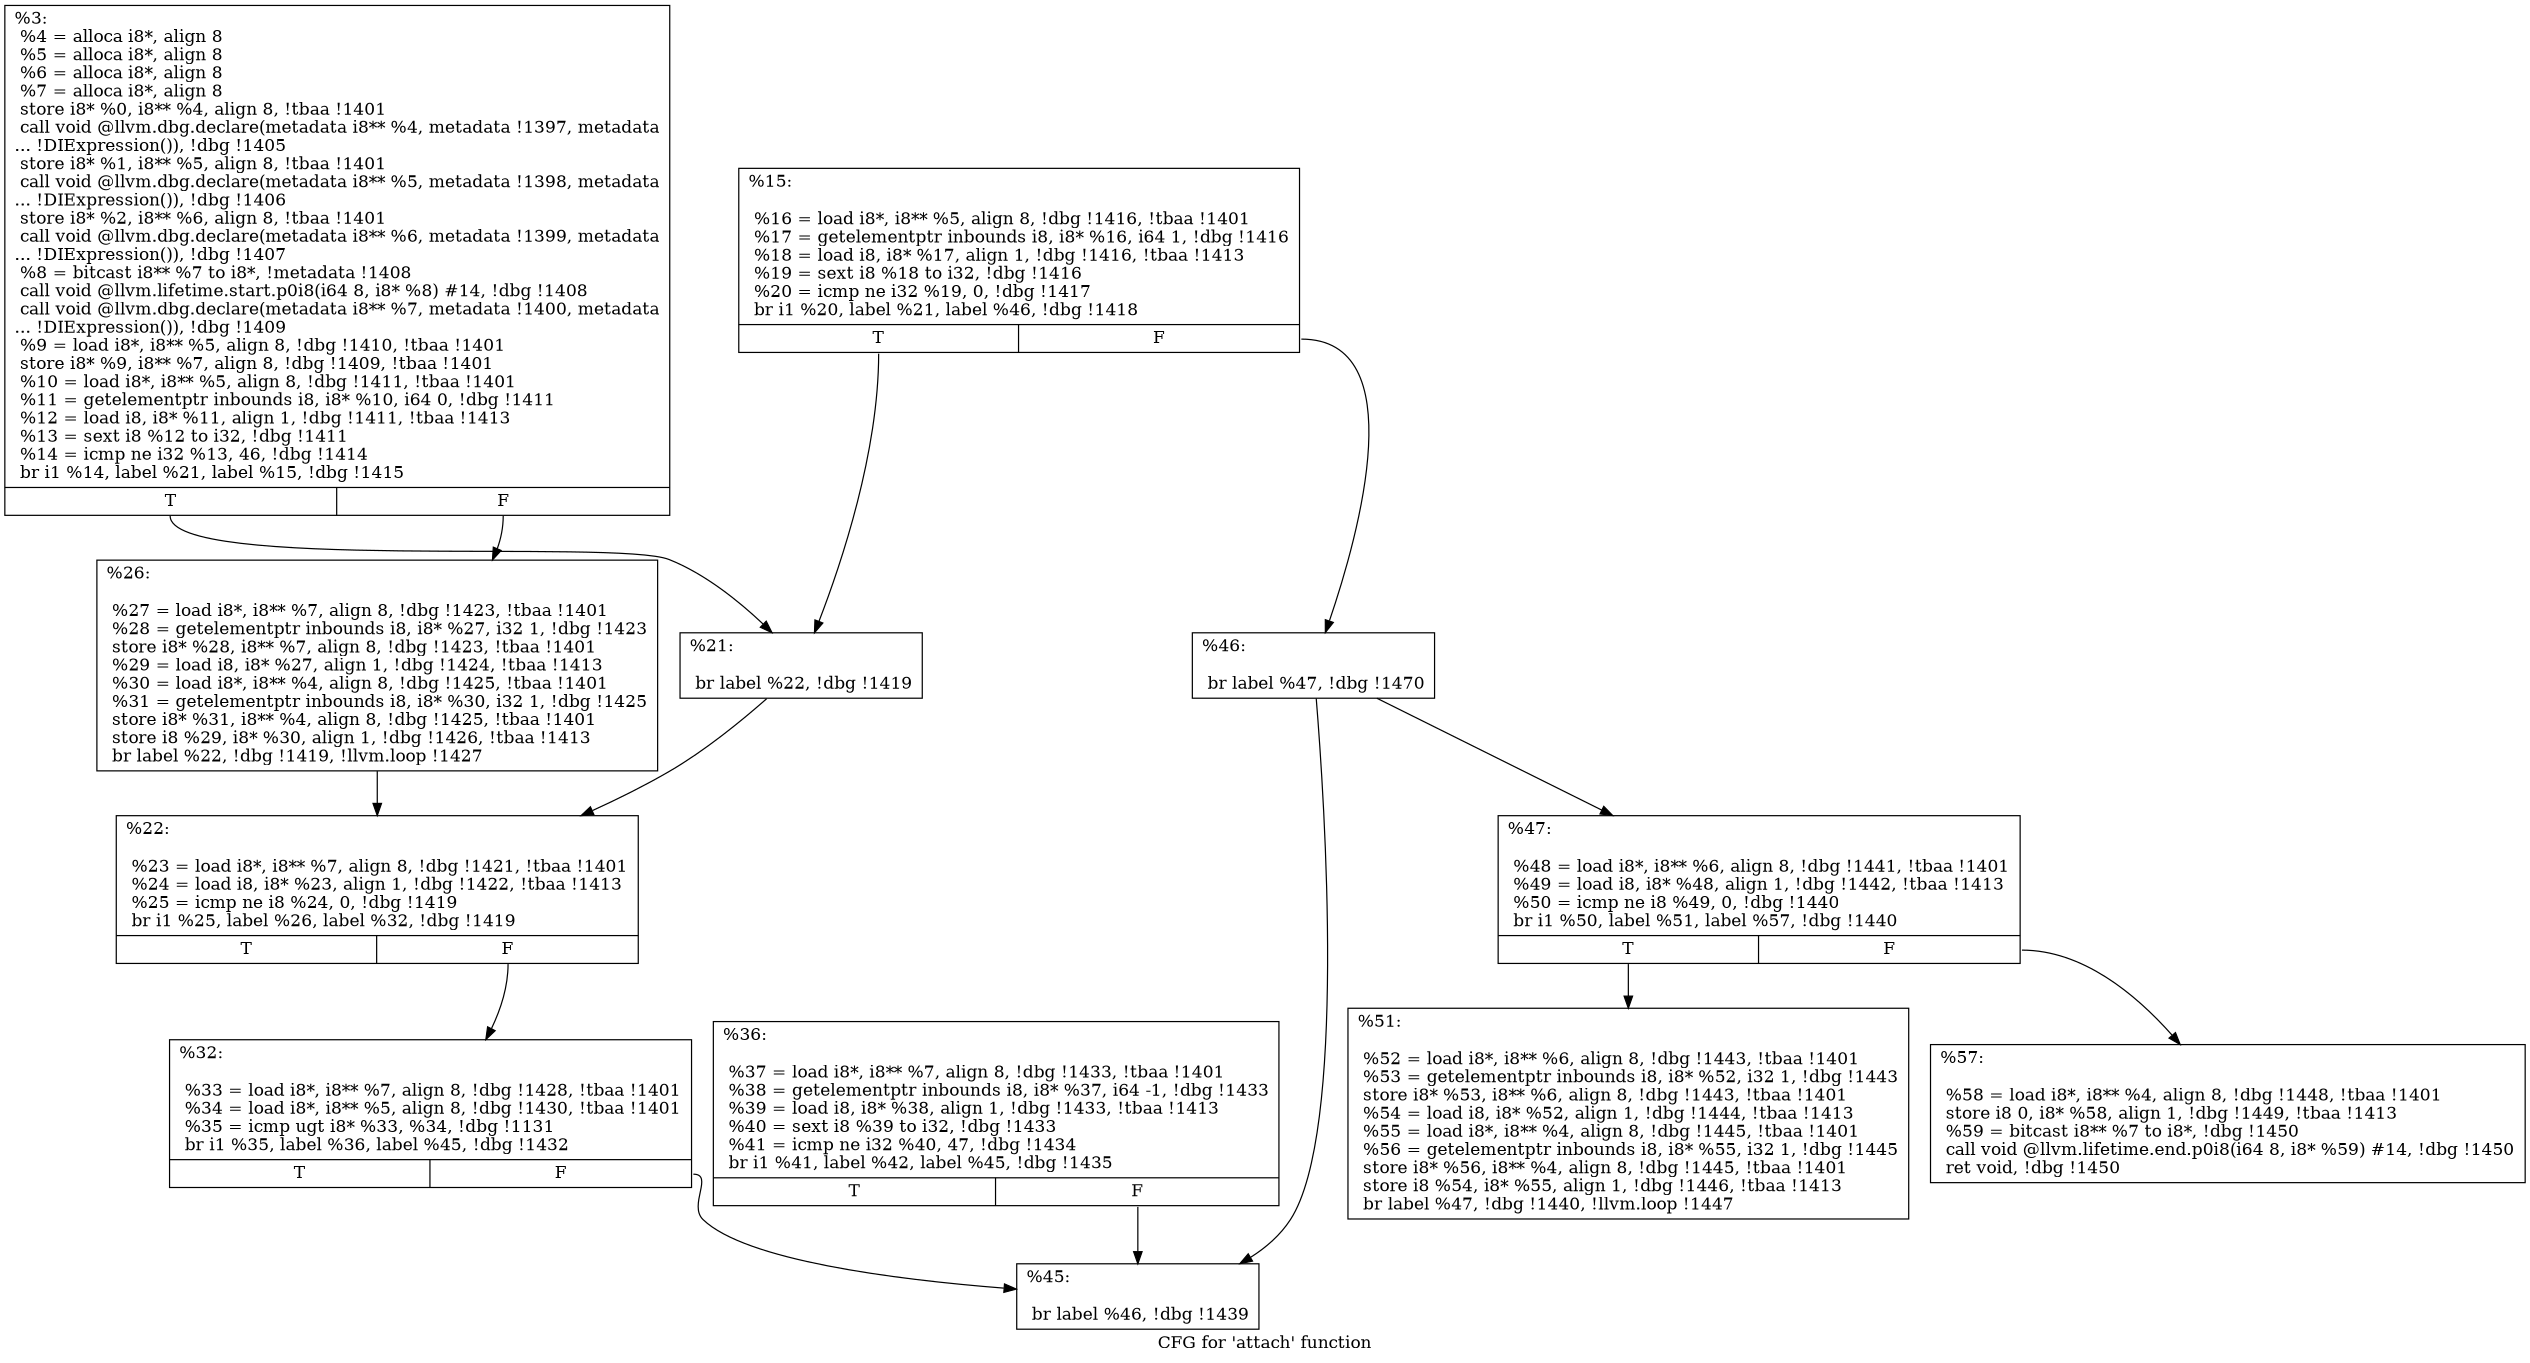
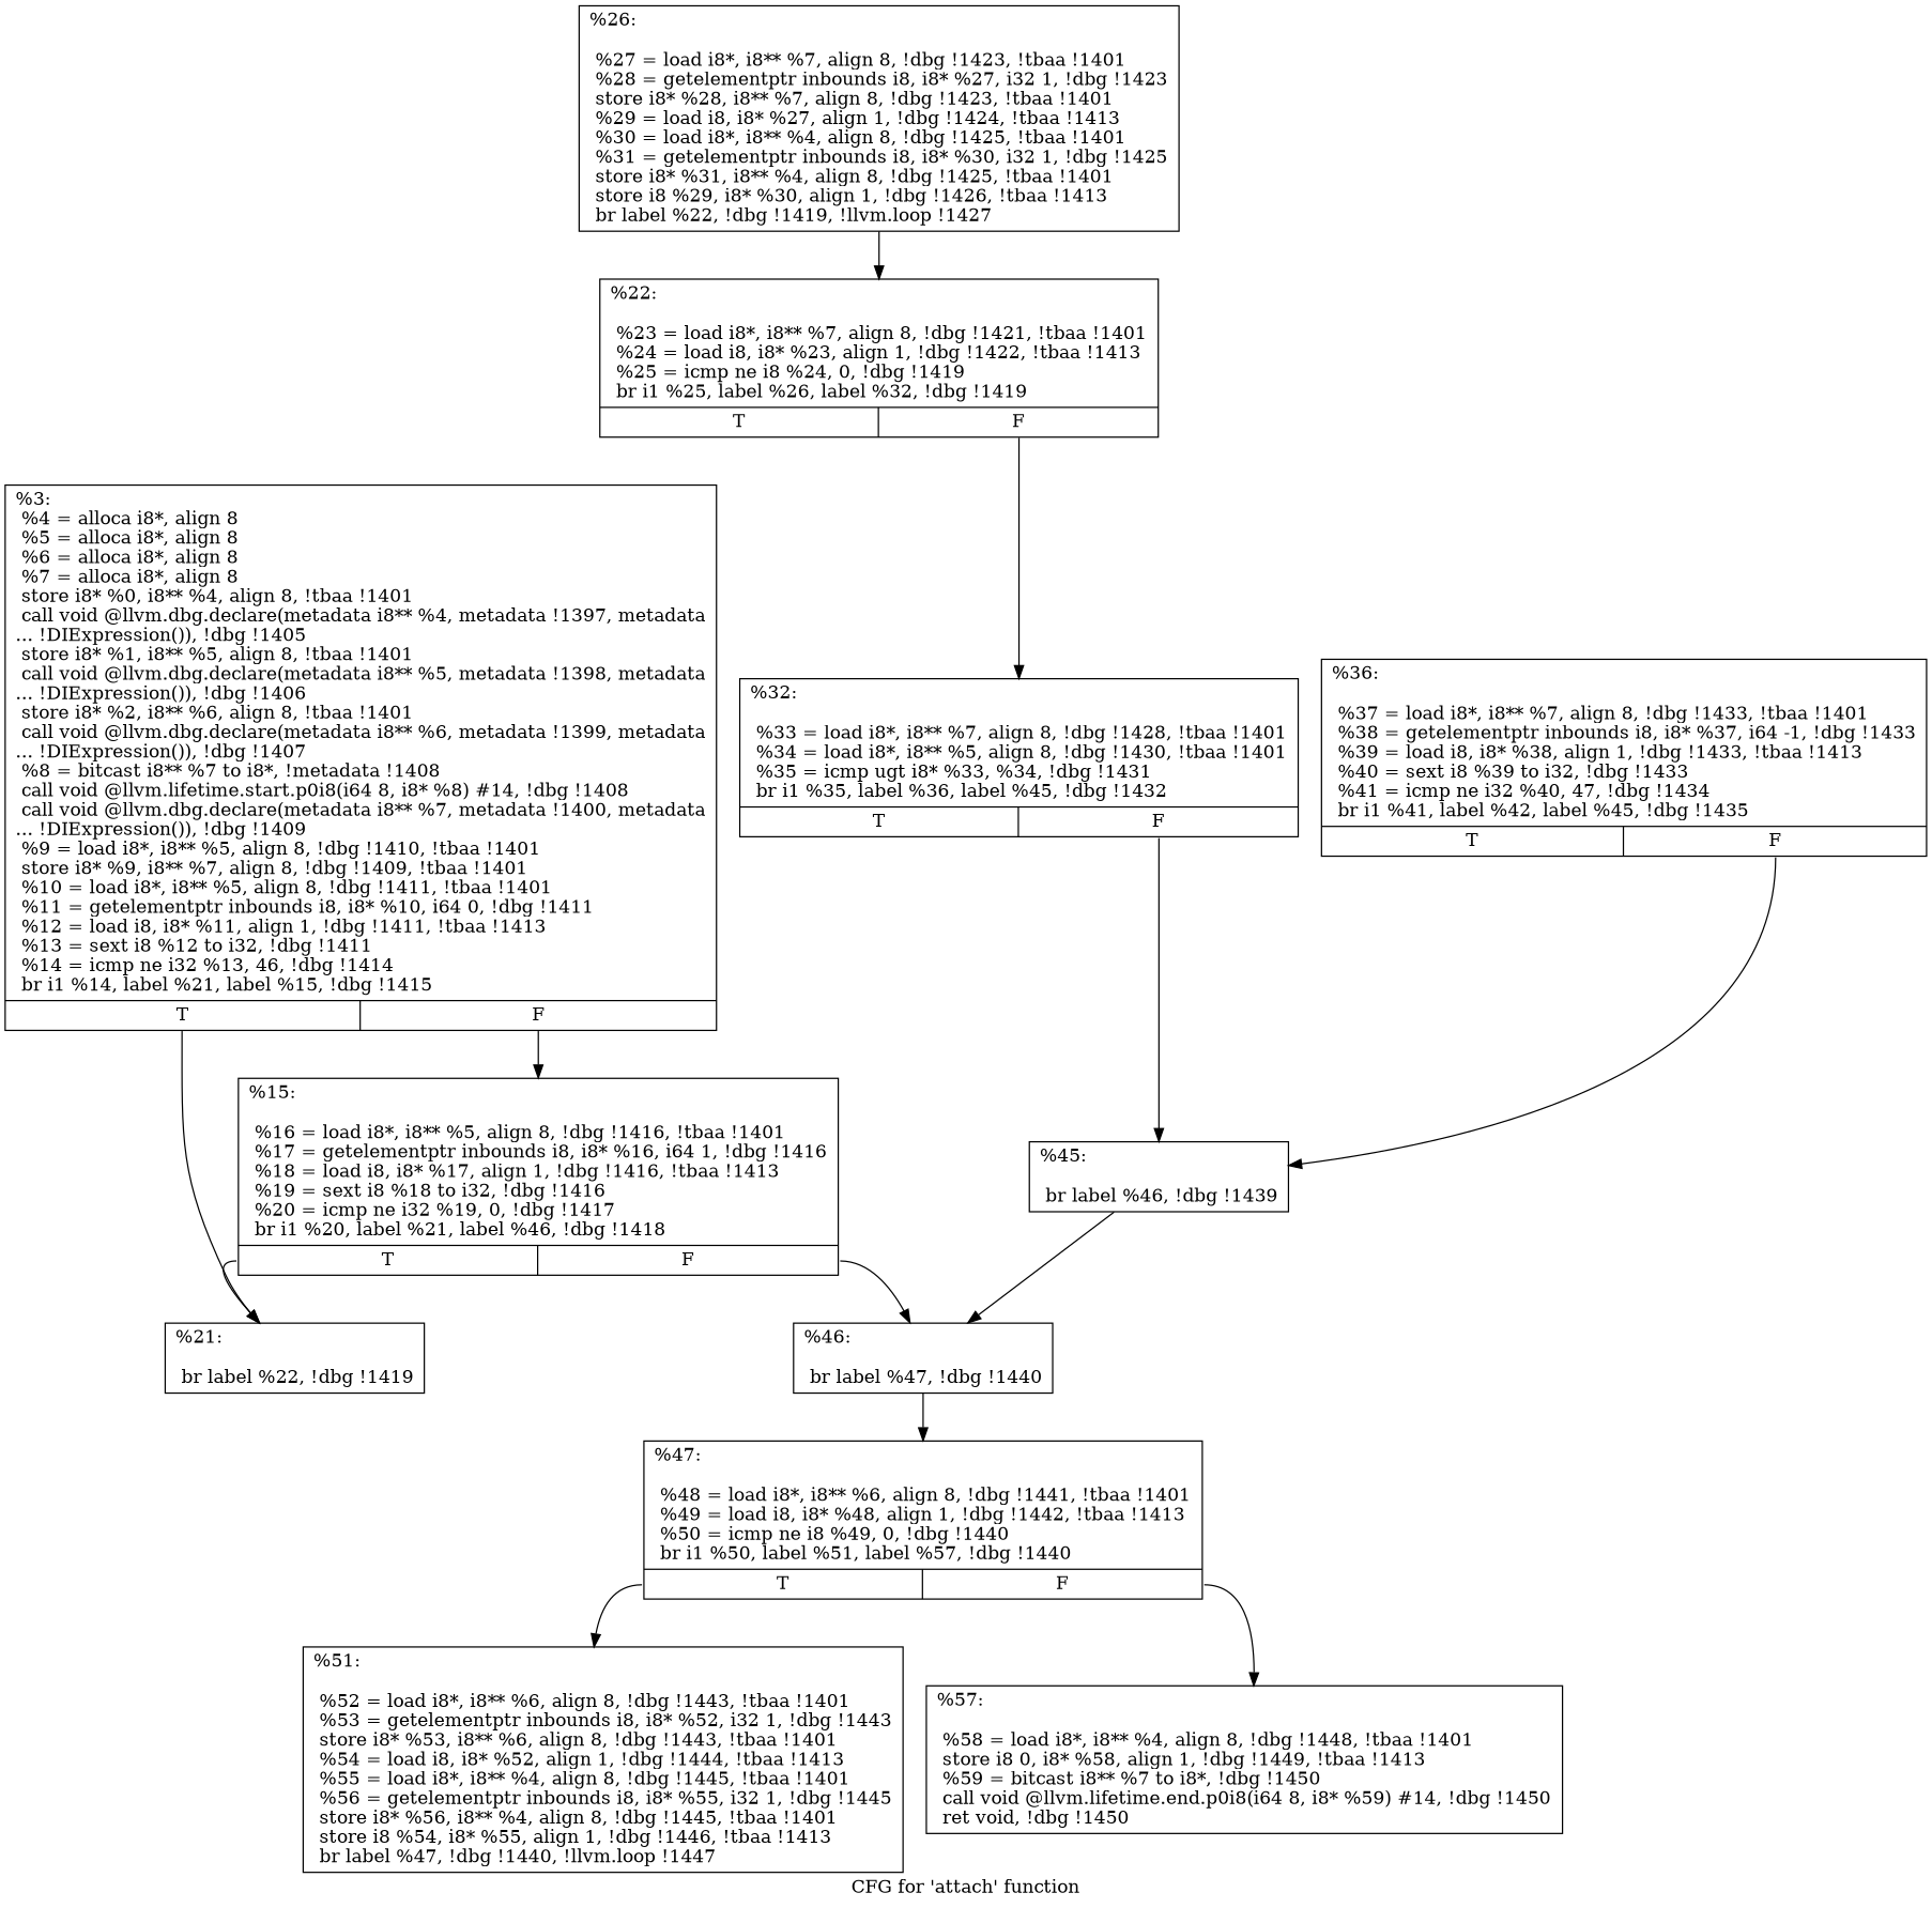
  digraph {
    label="CFG for 'attach' function"
    node [shape=record]
    edge [tailport=s1]
    n1 [label="{%3:\l  %4 = alloca i8*, align 8\l  %5 = alloca i8*, align 8\l  %6 = alloca i8*, align 8\l  %7 = alloca i8*, align 8\l  store i8* %0, i8** %4, align 8, !tbaa !1401\l  call void @llvm.dbg.declare(metadata i8** %4, metadata !1397, metadata\l... !DIExpression()), !dbg !1405\l  store i8* %1, i8** %5, align 8, !tbaa !1401\l  call void @llvm.dbg.declare(metadata i8** %5, metadata !1398, metadata\l... !DIExpression()), !dbg !1406\l  store i8* %2, i8** %6, align 8, !tbaa !1401\l  call void @llvm.dbg.declare(metadata i8** %6, metadata !1399, metadata\l... !DIExpression()), !dbg !1407\l  %8 = bitcast i8** %7 to i8*, !metadata !1408\l  call void @llvm.lifetime.start.p0i8(i64 8, i8* %8) #14, !dbg !1408\l  call void @llvm.dbg.declare(metadata i8** %7, metadata !1400, metadata\l... !DIExpression()), !dbg !1409\l  %9 = load i8*, i8** %5, align 8, !dbg !1410, !tbaa !1401\l  store i8* %9, i8** %7, align 8, !dbg !1409, !tbaa !1401\l  %10 = load i8*, i8** %5, align 8, !dbg !1411, !tbaa !1401\l  %11 = getelementptr inbounds i8, i8* %10, i64 0, !dbg !1411\l  %12 = load i8, i8* %11, align 1, !dbg !1411, !tbaa !1413\l  %13 = sext i8 %12 to i32, !dbg !1411\l  %14 = icmp ne i32 %13, 46, !dbg !1414\l  br i1 %14, label %21, label %15, !dbg !1415\l|{<s0>T|<s1>F}}"]
    n2 [label="{%21:\l\l  br label %22, !dbg !1419\l}"]
    n3 [label="{%15:\l\l  %16 = load i8*, i8** %5, align 8, !dbg !1416, !tbaa !1401\l  %17 = getelementptr inbounds i8, i8* %16, i64 1, !dbg !1416\l  %18 = load i8, i8* %17, align 1, !dbg !1416, !tbaa !1413\l  %19 = sext i8 %18 to i32, !dbg !1416\l  %20 = icmp ne i32 %19, 0, !dbg !1417\l  br i1 %20, label %21, label %46, !dbg !1418\l|{<s0>T|<s1>F}}"]
    n4 [label="{%22:\l\l  %23 = load i8*, i8** %7, align 8, !dbg !1421, !tbaa !1401\l  %24 = load i8, i8* %23, align 1, !dbg !1422, !tbaa !1413\l  %25 = icmp ne i8 %24, 0, !dbg !1419\l  br i1 %25, label %26, label %32, !dbg !1419\l|{<s0>T|<s1>F}}"]
-   n5 [label="{%46:\l\l  br label %47, !dbg !1470\l}"]
-   n6 [label="{%32:\l\l  %33 = load i8*, i8** %7, align 8, !dbg !1428, !tbaa !1401\l  %34 = load i8*, i8** %5, align 8, !dbg !1430, !tbaa !1401\l  %35 = icmp ugt i8* %33, %34, !dbg !1131\l  br i1 %35, label %36, label %45, !dbg !1432\l|{<s0>T|<s1>F}}"]
+   n5 [label="{%46:\l\l  br label %47, !dbg !1440\l}"]
+   n6 [label="{%32:\l\l  %33 = load i8*, i8** %7, align 8, !dbg !1428, !tbaa !1401\l  %34 = load i8*, i8** %5, align 8, !dbg !1430, !tbaa !1401\l  %35 = icmp ugt i8* %33, %34, !dbg !1431\l  br i1 %35, label %36, label %45, !dbg !1432\l|{<s0>T|<s1>F}}"]
    n7 [label="{%47:\l\l  %48 = load i8*, i8** %6, align 8, !dbg !1441, !tbaa !1401\l  %49 = load i8, i8* %48, align 1, !dbg !1442, !tbaa !1413\l  %50 = icmp ne i8 %49, 0, !dbg !1440\l  br i1 %50, label %51, label %57, !dbg !1440\l|{<s0>T|<s1>F}}"]
    n8 [label="{%51:\l\l  %52 = load i8*, i8** %6, align 8, !dbg !1443, !tbaa !1401\l  %53 = getelementptr inbounds i8, i8* %52, i32 1, !dbg !1443\l  store i8* %53, i8** %6, align 8, !dbg !1443, !tbaa !1401\l  %54 = load i8, i8* %52, align 1, !dbg !1444, !tbaa !1413\l  %55 = load i8*, i8** %4, align 8, !dbg !1445, !tbaa !1401\l  %56 = getelementptr inbounds i8, i8* %55, i32 1, !dbg !1445\l  store i8* %56, i8** %4, align 8, !dbg !1445, !tbaa !1401\l  store i8 %54, i8* %55, align 1, !dbg !1446, !tbaa !1413\l  br label %47, !dbg !1440, !llvm.loop !1447\l}"]
    n9 [label="{%57:\l\l  %58 = load i8*, i8** %4, align 8, !dbg !1448, !tbaa !1401\l  store i8 0, i8* %58, align 1, !dbg !1449, !tbaa !1413\l  %59 = bitcast i8** %7 to i8*, !dbg !1450\l  call void @llvm.lifetime.end.p0i8(i64 8, i8* %59) #14, !dbg !1450\l  ret void, !dbg !1450\l}"]
    n10 [label="{%26:\l\l  %27 = load i8*, i8** %7, align 8, !dbg !1423, !tbaa !1401\l  %28 = getelementptr inbounds i8, i8* %27, i32 1, !dbg !1423\l  store i8* %28, i8** %7, align 8, !dbg !1423, !tbaa !1401\l  %29 = load i8, i8* %27, align 1, !dbg !1424, !tbaa !1413\l  %30 = load i8*, i8** %4, align 8, !dbg !1425, !tbaa !1401\l  %31 = getelementptr inbounds i8, i8* %30, i32 1, !dbg !1425\l  store i8* %31, i8** %4, align 8, !dbg !1425, !tbaa !1401\l  store i8 %29, i8* %30, align 1, !dbg !1426, !tbaa !1413\l  br label %22, !dbg !1419, !llvm.loop !1427\l}"]
    n11 [label="{%45:\l\l  br label %46, !dbg !1439\l}"]
    n12 [label="{%36:\l\l  %37 = load i8*, i8** %7, align 8, !dbg !1433, !tbaa !1401\l  %38 = getelementptr inbounds i8, i8* %37, i64 -1, !dbg !1433\l  %39 = load i8, i8* %38, align 1, !dbg !1433, !tbaa !1413\l  %40 = sext i8 %39 to i32, !dbg !1433\l  %41 = icmp ne i32 %40, 47, !dbg !1434\l  br i1 %41, label %42, label %45, !dbg !1435\l|{<s0>T|<s1>F}}"]
    n1 -> n2 [tailport=s0]
-   n1 -> n10
-   n2 -> n4 [tailport=""]
+   n1 -> n3
    n3 -> n2 [tailport=s0]
    n3 -> n5
    n4 -> n6
    n5 -> n7 [tailport=""]
    n6 -> n11
    n7 -> n8 [tailport=s0]
    n7 -> n9
    n10 -> n4 [tailport=""]
-   n5 -> n11 [tailport=""]
+   n11 -> n5 [tailport=""]
    n12 -> n11
  }
